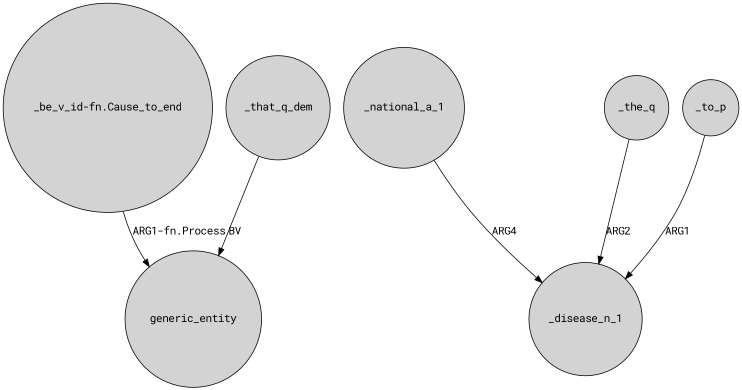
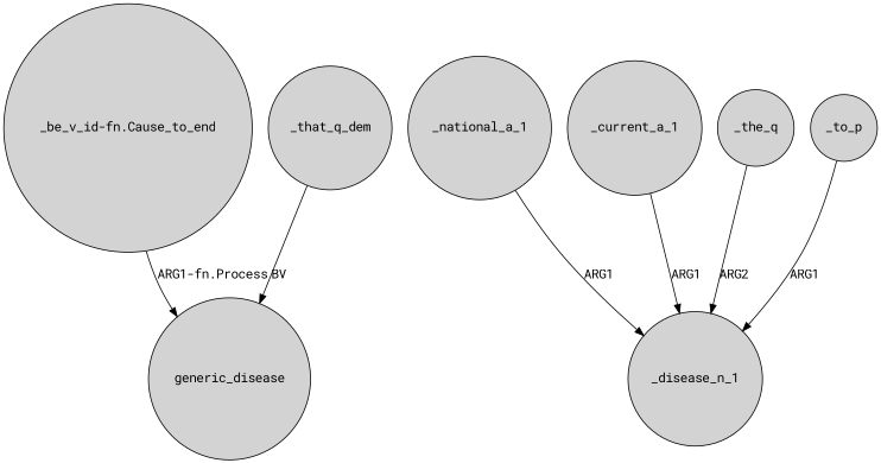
  digraph {
    fontname="Roboto Mono"
    node [fontname="Roboto Mono" shape=circle style=filled]
    edge [fontname="Roboto Mono"]
    "_be_v_id-fn.Cause_to_end"
-   generic_entity
+   generic_entity [label=generic_disease]
    _national_a_1
    _disease_n_1
+   _current_a_1
    _that_q_dem
    _the_q
    _to_p
    "_be_v_id-fn.Cause_to_end" -> generic_entity [label="ARG1-fn.Process"]
-   _national_a_1 -> _disease_n_1 [label=ARG4]
+   _national_a_1 -> _disease_n_1 [label=ARG1]
+   _current_a_1 -> _disease_n_1 [label=ARG1]
    _that_q_dem -> generic_entity [label=BV]
    _the_q -> _disease_n_1 [label=ARG2]
    _to_p -> _disease_n_1 [label=ARG1]
  }
